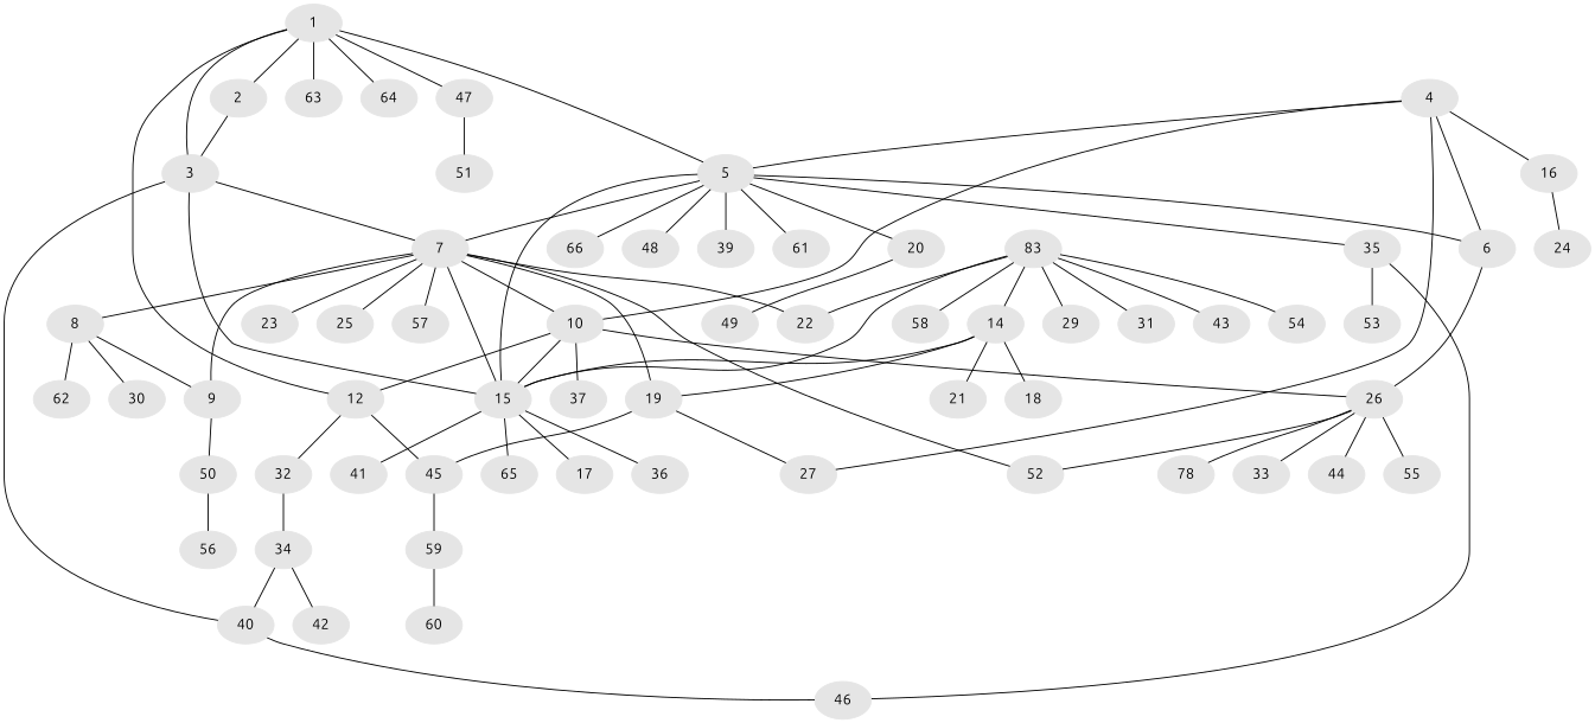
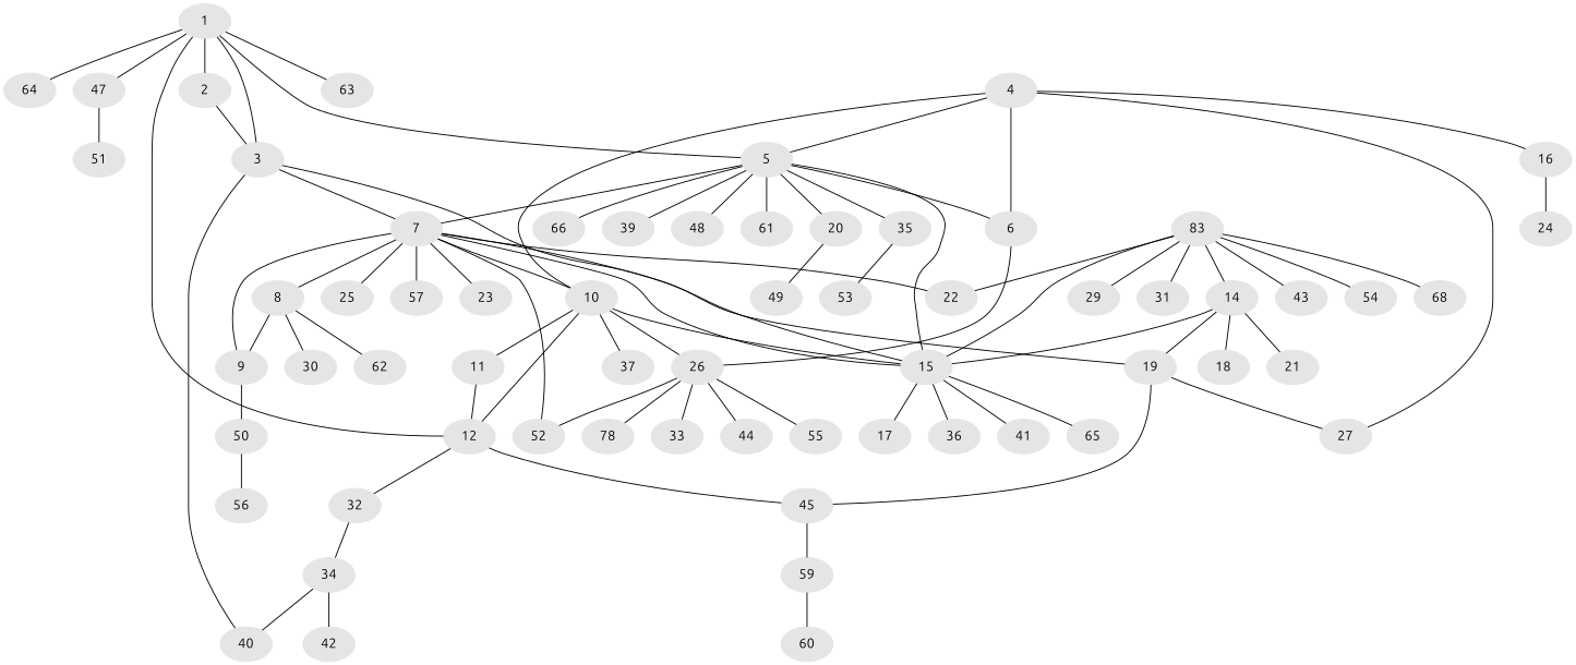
  graph {
    fontname=Ubuntu
    node [color=gray90 fontname=Ubuntu style=filled]
    edge [fontname=Ubuntu]
    1
    2
    3
    5
    12
    47
    63
    64
    7
    15
    40
    6
    20
    35
    39
    48
    61
    66
    32
    45
    51
    10
    8
    9
    19
    22
    23
    25
    52
    57
    17
    36
    41
    65
-   46
    4
    16
    27
    26
+   11
    37
    24
    49
    53
    n45 [label=78]
    33
    44
    55
    30
    62
    50
    56
    34
    59
    n55 [label=83]
    14
    29
    31
    43
    54
-   58
+   58 [label=68]
    18
    21
    42
    60
    1 -- 2
    1 -- 3
    1 -- 5
    1 -- 12
    1 -- 47
    1 -- 63
    1 -- 64
    2 -- 3
    3 -- 7
    3 -- 15
    3 -- 40
    5 -- 7
    5 -- 15
    5 -- 6
    5 -- 20
    5 -- 35
    5 -- 39
    5 -- 48
    5 -- 61
    5 -- 66
    12 -- 32
    12 -- 45
    47 -- 51
    7 -- 15
    7 -- 10
    7 -- 8
    7 -- 9
    7 -- 19
    7 -- 22
    7 -- 23
    7 -- 25
    7 -- 52
    7 -- 57
    15 -- 17
    15 -- 36
    15 -- 41
    15 -- 65
-   40 -- 46
    6 -- 26
    20 -- 49
-   35 -- 46
    35 -- 53
    32 -- 34
    45 -- 59
    10 -- 12
    10 -- 15
    10 -- 26
+   10 -- 11
    10 -- 37
    8 -- 9
    8 -- 30
    8 -- 62
    9 -- 50
    19 -- 45
    19 -- 27
    4 -- 5
    4 -- 6
    4 -- 10
    4 -- 16
    4 -- 27
    16 -- 24
    26 -- 52
    26 -- n45
    26 -- 33
    26 -- 44
    26 -- 55
+   11 -- 12
    50 -- 56
    34 -- 40
    34 -- 42
    59 -- 60
    n55 -- 15
    n55 -- 22
    n55 -- 14
    n55 -- 29
    n55 -- 31
    n55 -- 43
    n55 -- 54
    n55 -- 58
    14 -- 15
    14 -- 19
    14 -- 18
    14 -- 21
  }
